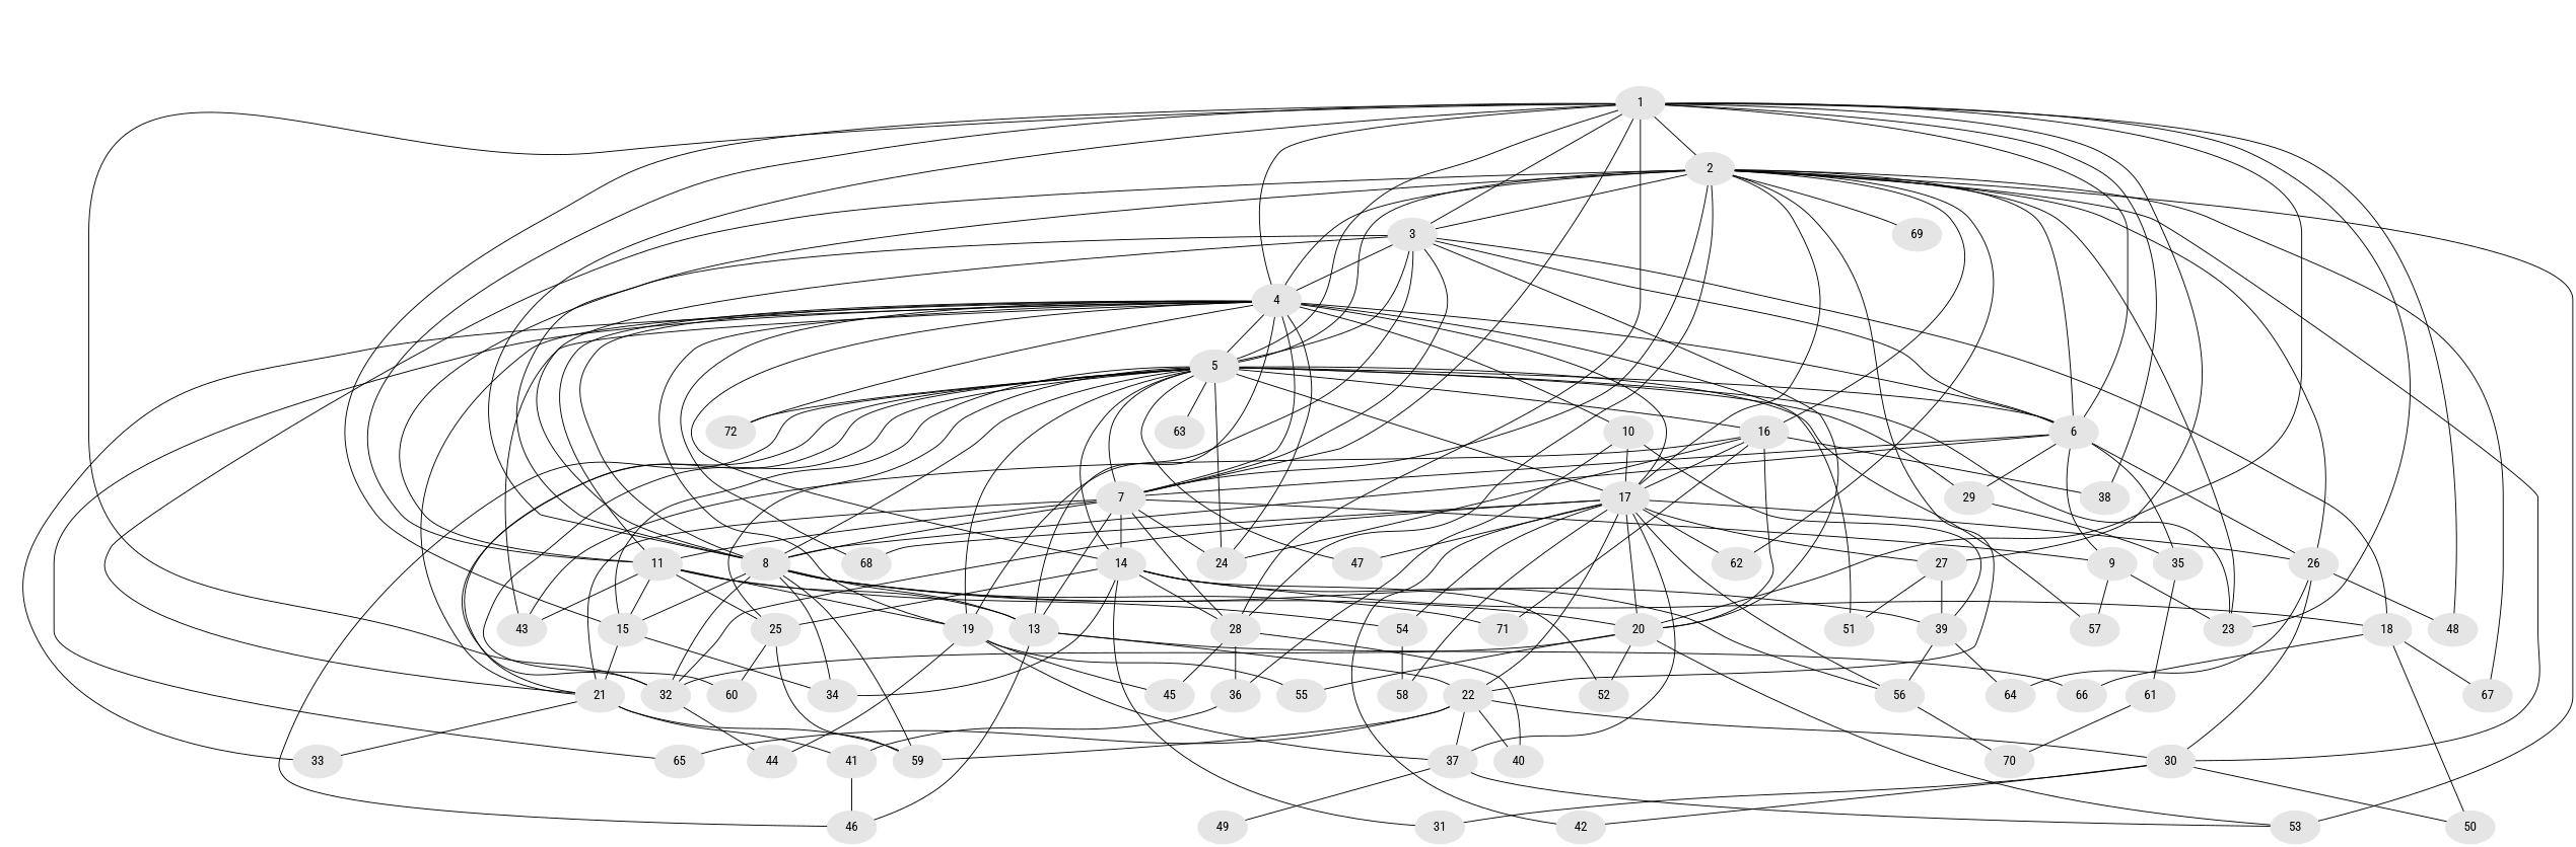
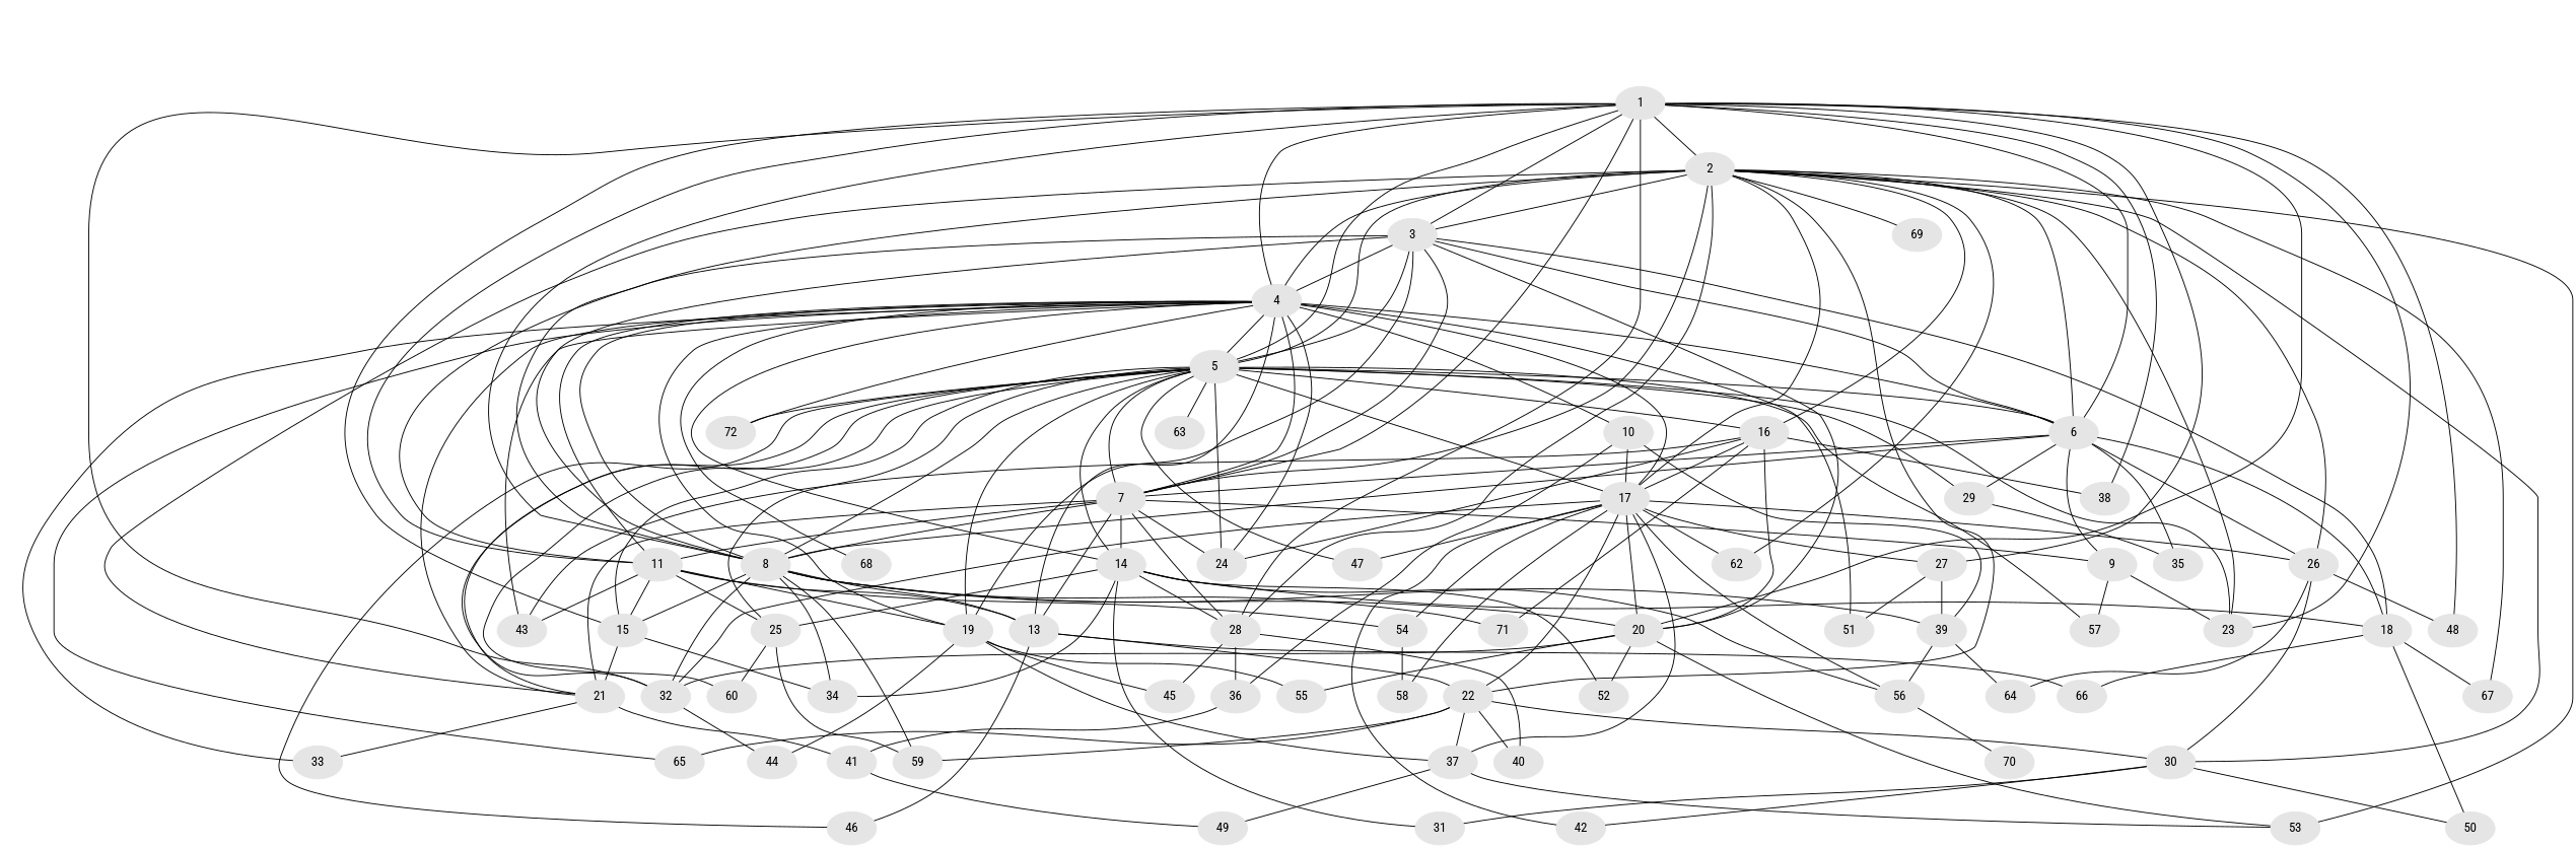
  graph {
    fontname="Roboto Condensed"
    node [color=gray90 fontname="Roboto Condensed" style=filled]
    edge [fontname="Roboto Condensed" weight=1.0]
    1
    2
    3
    4
    5
    6
    7
    8
    11
    15
    20
    23
    27
    28
    32
    38
    48
    16
    17
    21
    22
    26
    30
    53
    62
    67
    69
    18
    19
    10
    13
    14
    24
    33
    43
    51
    65
    68
    72
    25
    29
    46
    47
    57
    60
    63
    9
    35
    34
    39
    59
    71
    54
    52
    55
    36
    45
    40
    44
    56
    37
    42
    58
    41
    64
    31
    50
    66
-   61
    70
    49
    1 -- 2 [weight=3.0]
    1 -- 3
    1 -- 4 [weight=3.0]
    1 -- 5
    1 -- 6 [weight=2.0]
    1 -- 7
    1 -- 8
    1 -- 11
    1 -- 15
    1 -- 20
    1 -- 23
    1 -- 27
    1 -- 28
    1 -- 32
    1 -- 38
    1 -- 48
    2 -- 3 [weight=2.0]
    2 -- 4 [weight=4.0]
    2 -- 5 [weight=3.0]
    2 -- 6 [weight=2.0]
    2 -- 7 [weight=2.0]
    2 -- 8 [weight=2.0]
    2 -- 23
    2 -- 28
    2 -- 16
    2 -- 17
    2 -- 21
    2 -- 22
    2 -- 26 [weight=2.0]
    2 -- 30
    2 -- 53 [weight=2.0]
    2 -- 62
    2 -- 67
    2 -- 69
    3 -- 4 [weight=3.0]
    3 -- 5 [weight=3.0]
    3 -- 6
    3 -- 7
    3 -- 8
    3 -- 11 [weight=8.0]
    3 -- 20
    3 -- 18 [weight=2.0]
    3 -- 19
    4 -- 5 [weight=2.0]
    4 -- 6 [weight=2.0]
    4 -- 7 [weight=2.0]
    4 -- 8 [weight=3.0]
    4 -- 11
    4 -- 17 [weight=12.0]
    4 -- 21
    4 -- 19
    4 -- 10
    4 -- 13
    4 -- 14 [weight=2.0]
    4 -- 24
    4 -- 33
    4 -- 43
    4 -- 51
    4 -- 65
    4 -- 68
    4 -- 72
    5 -- 6
    5 -- 7 [weight=2.0]
    5 -- 8
    5 -- 15
    5 -- 23
    5 -- 32
    5 -- 16 [weight=2.0]
    5 -- 17 [weight=3.0]
    5 -- 21
    5 -- 19
    5 -- 14 [weight=2.0]
    5 -- 24
    5 -- 72
    5 -- 25 [weight=2.0]
    5 -- 29
    5 -- 46
    5 -- 47
    5 -- 57
    5 -- 60
    5 -- 63
    6 -- 7
    6 -- 8
    6 -- 26
+   6 -- 18
    6 -- 29
    6 -- 9
    6 -- 35
    7 -- 8
    7 -- 11
    7 -- 28
    7 -- 21 [weight=2.0]
    7 -- 13
    7 -- 14 [weight=2.0]
    7 -- 24
    7 -- 9 [weight=2.0]
    8 -- 15
    8 -- 20
    8 -- 32
    8 -- 13
    8 -- 34
    8 -- 39
    8 -- 59
    8 -- 71
    11 -- 15
    11 -- 19
    11 -- 13 [weight=2.0]
    11 -- 43
    11 -- 25 [weight=2.0]
    11 -- 54
    15 -- 21 [weight=5.0]
    15 -- 34
    20 -- 32
    20 -- 53
    20 -- 52
    20 -- 55
    27 -- 51
    27 -- 39
    28 -- 36
    28 -- 45
    28 -- 40
    32 -- 44
    16 -- 20
    16 -- 38
    16 -- 17 [weight=2.0]
    16 -- 24
    16 -- 43
    16 -- 71
    17 -- 20
    17 -- 27 [weight=2.0]
    17 -- 32
    17 -- 22
    17 -- 26
    17 -- 62
-   17 -- 68
    17 -- 47
    17 -- 54
    17 -- 56
    17 -- 37
    17 -- 42
    17 -- 58
    21 -- 33
-   21 -- 59
    21 -- 41
    22 -- 30
    22 -- 65
    22 -- 59
    22 -- 40
    22 -- 37
    26 -- 48
    26 -- 30
    26 -- 64
    30 -- 42
    30 -- 31
    30 -- 50
    18 -- 67
    18 -- 50
    18 -- 66
    19 -- 55
    19 -- 45
    19 -- 44
    19 -- 37
    10 -- 17
    10 -- 39
    10 -- 36
    13 -- 22 [weight=2.0]
    13 -- 46
    13 -- 66
    14 -- 28
    14 -- 18
    14 -- 25
    14 -- 34
    14 -- 52
    14 -- 56
    14 -- 31
    25 -- 60
    25 -- 59
    29 -- 35
    9 -- 23
    9 -- 57
-   35 -- 61
    39 -- 56
    39 -- 64
    54 -- 58
    36 -- 41
    56 -- 70
    37 -- 53
    37 -- 49
-   41 -- 46
-   61 -- 70
+   41 -- 49
  }
